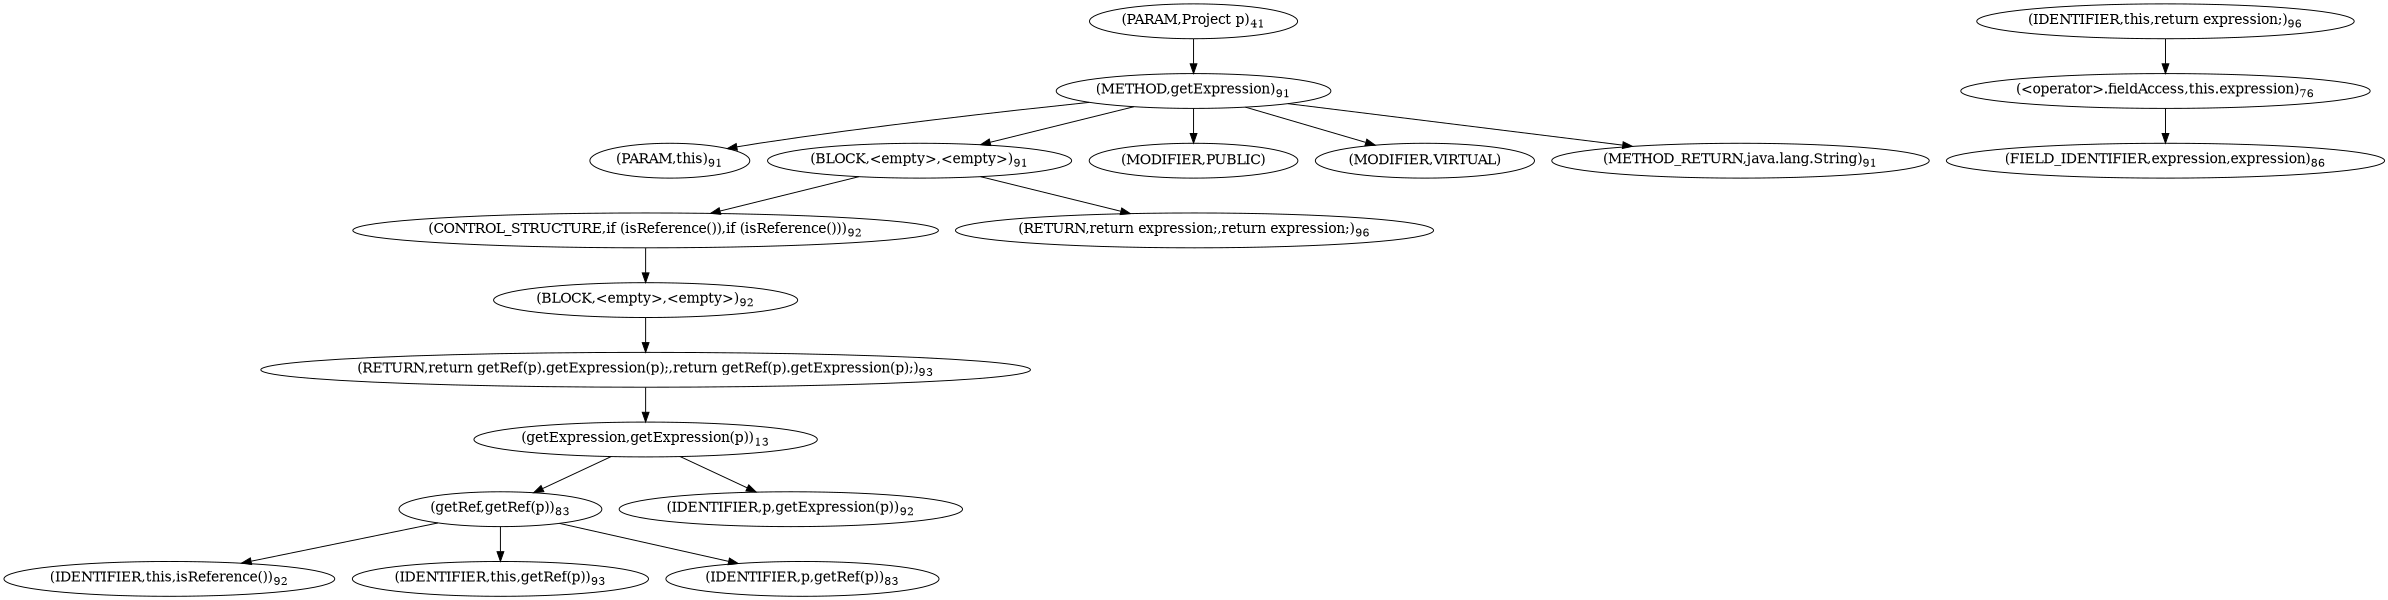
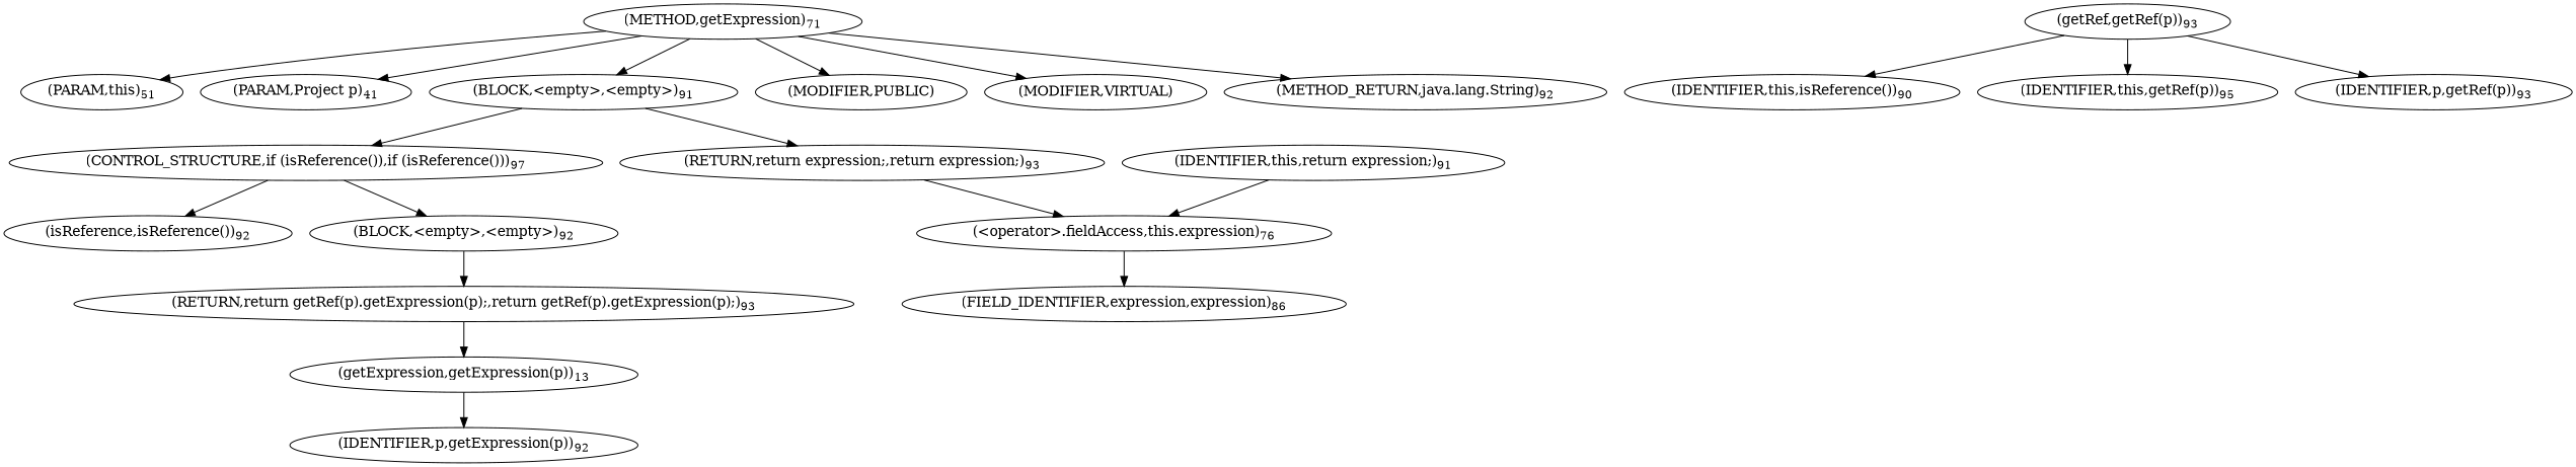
  digraph {
-   n1 [label=<(METHOD,getExpression)<SUB>91</SUB>>]
-   n2 [label=<(PARAM,this)<SUB>91</SUB>>]
+   n1 [label=<(METHOD,getExpression)<SUB>71</SUB>>]
+   n2 [label=<(PARAM,this)<SUB>51</SUB>>]
    n3 [label=<(PARAM,Project p)<SUB>41</SUB>>]
    n4 [label=<(BLOCK,&lt;empty&gt;,&lt;empty&gt;)<SUB>91</SUB>>]
    n5 [label=<(MODIFIER,PUBLIC)>]
    n6 [label=<(MODIFIER,VIRTUAL)>]
-   n7 [label=<(METHOD_RETURN,java.lang.String)<SUB>91</SUB>>]
-   n8 [label=<(CONTROL_STRUCTURE,if (isReference()),if (isReference()))<SUB>92</SUB>>]
-   n9 [label=<(RETURN,return expression;,return expression;)<SUB>96</SUB>>]
+   n7 [label=<(METHOD_RETURN,java.lang.String)<SUB>92</SUB>>]
+   n8 [label=<(CONTROL_STRUCTURE,if (isReference()),if (isReference()))<SUB>97</SUB>>]
+   n9 [label=<(RETURN,return expression;,return expression;)<SUB>93</SUB>>]
+   n10 [label=<(isReference,isReference())<SUB>92</SUB>>]
    n11 [label=<(BLOCK,&lt;empty&gt;,&lt;empty&gt;)<SUB>92</SUB>>]
    n12 [label=<(&lt;operator&gt;.fieldAccess,this.expression)<SUB>76</SUB>>]
    n13 [label=<(RETURN,return getRef(p).getExpression(p);,return getRef(p).getExpression(p);)<SUB>93</SUB>>]
-   n14 [label=<(IDENTIFIER,this,isReference())<SUB>92</SUB>>]
+   n14 [label=<(IDENTIFIER,this,isReference())<SUB>90</SUB>>]
    n15 [label=<(getExpression,getExpression(p))<SUB>13</SUB>>]
-   n16 [label=<(getRef,getRef(p))<SUB>83</SUB>>]
+   n16 [label=<(getRef,getRef(p))<SUB>93</SUB>>]
    n17 [label=<(IDENTIFIER,p,getExpression(p))<SUB>92</SUB>>]
-   n18 [label=<(IDENTIFIER,this,getRef(p))<SUB>93</SUB>>]
-   n19 [label=<(IDENTIFIER,p,getRef(p))<SUB>83</SUB>>]
+   n18 [label=<(IDENTIFIER,this,getRef(p))<SUB>95</SUB>>]
+   n19 [label=<(IDENTIFIER,p,getRef(p))<SUB>93</SUB>>]
    n20 [label=<(FIELD_IDENTIFIER,expression,expression)<SUB>86</SUB>>]
-   n21 [label=<(IDENTIFIER,this,return expression;)<SUB>96</SUB>>]
+   n21 [label=<(IDENTIFIER,this,return expression;)<SUB>91</SUB>>]
    n1 -> n2
-   n3 -> n1
+   n1 -> n3
    n1 -> n4
    n1 -> n5
    n1 -> n6
    n1 -> n7
    n4 -> n8
    n4 -> n9
+   n8 -> n10
    n8 -> n11
+   n9 -> n12
    n11 -> n13
    n12 -> n20
    n13 -> n15
-   n15 -> n16
    n15 -> n17
    n16 -> n14
    n16 -> n18
    n16 -> n19
    n21 -> n12
  }
